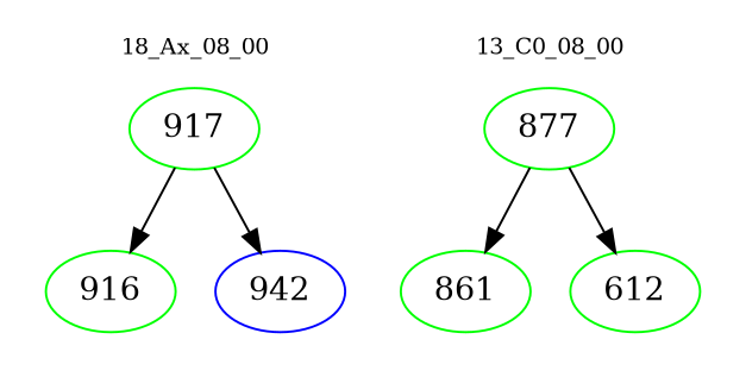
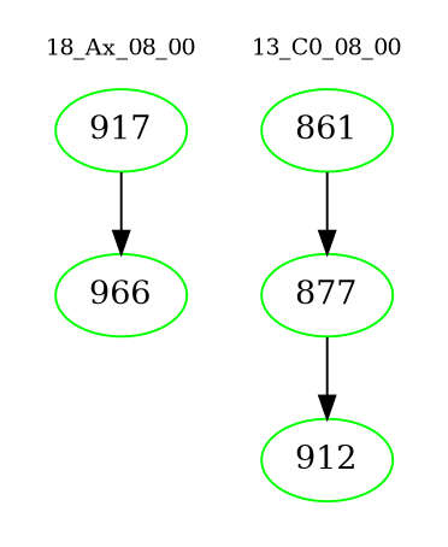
  digraph {
    node [color=green]
    edge [color=black]
    n1 [label=917]
-   n2 [label=916]
-   n3 [color=blue label=942]
+   n2 [label=966]
    n4 [label=877]
    n5 [label=861]
-   n6 [label=612]
+   n6 [label=912]
    subgraph cluster_1 {
      color=white
      fontsize=10
      label="18_Ax_08_00"
      n1
      n2
-     n3
    }
    subgraph cluster_2 {
      color=white
      fontsize=10
      label="13_C0_08_00"
      n4
      n5
      n6
    }
    n1 -> n2
-   n1 -> n3
-   n4 -> n5
+   n5 -> n4
    n4 -> n6
  }
